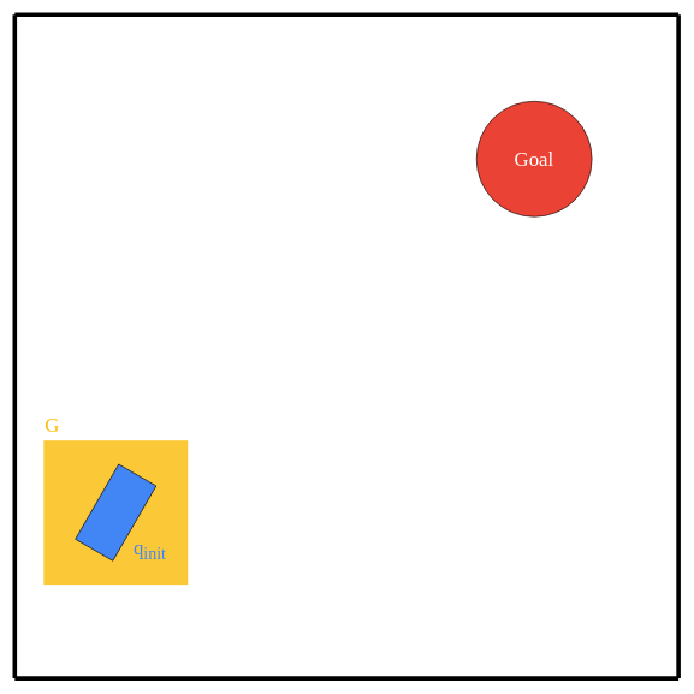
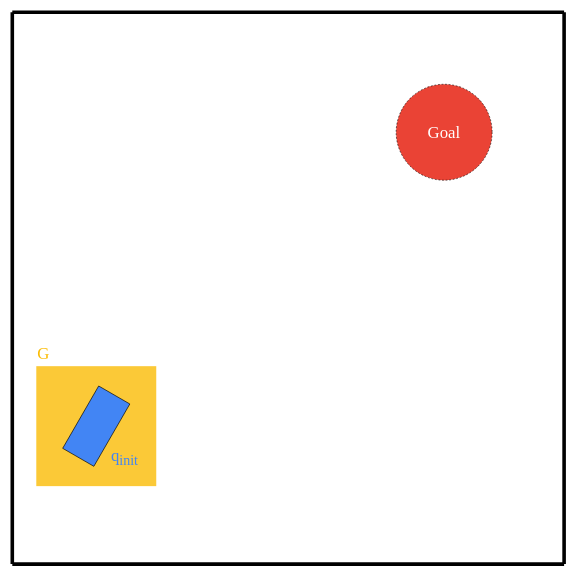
  <mxCell id="0" />
  <mxCell id="1" parent="0" />
  <mxCell id="2" value="" style="whiteSpace=wrap;html=1;aspect=fixed;shadow=0;glass=0;comic=0;strokeColor=none;fillColor=#FBBC05;opacity=80;" vertex="1" parent="1"><mxGeometry x="60" y="610" width="200" height="200" as="geometry" /></mxCell>
  <mxCell id="3" value="" style="rounded=0;whiteSpace=wrap;html=1;fillColor=#4285F4;strokeColor=#000000;rotation=-60;" vertex="1" parent="1"><mxGeometry x="100" y="680" width="120" height="60" as="geometry" /></mxCell>
- <mxCell id="4" value="&lt;font style=&quot;font-size: 28px&quot; color=&quot;#ffffff&quot;&gt;Goal&lt;/font&gt;" style="ellipse;whiteSpace=wrap;html=1;aspect=fixed;strokeColor=#000000;fillColor=#EA4335;fontFamily=Computer Modern;FType=g;" vertex="1" parent="1"><mxGeometry x="660" y="140" width="160" height="160" as="geometry" /></mxCell>
+ <mxCell id="4" value="&lt;font style=&quot;font-size: 28px&quot; color=&quot;#ffffff&quot;&gt;Goal&lt;/font&gt;" style="ellipse;whiteSpace=wrap;html=1;aspect=fixed;strokeColor=#000000;fillColor=#EA4335;fontFamily=Computer Modern;FType=g;dashed=1;" vertex="1" parent="1"><mxGeometry x="660" y="140" width="160" height="160" as="geometry" /></mxCell>
  <mxCell id="5" value="&lt;font style=&quot;font-size: 28px&quot; face=&quot;Computer Modern&quot; color=&quot;#4285f4&quot;&gt;q&lt;sub&gt;init&lt;/sub&gt;&lt;/font&gt;" style="text;html=1;strokeColor=none;fillColor=none;align=center;verticalAlign=middle;whiteSpace=wrap;rounded=0;rotation=0;" vertex="1" parent="1"><mxGeometry x="170" y="740" width="75" height="42.16" as="geometry" /></mxCell>
  <mxCell id="6" value="&lt;font face=&quot;Computer Modern&quot; color=&quot;#fbbc05&quot;&gt;&lt;span style=&quot;font-size: 28px&quot;&gt;G&lt;/span&gt;&lt;/font&gt;" style="text;html=1;strokeColor=none;fillColor=none;align=left;verticalAlign=middle;whiteSpace=wrap;rounded=0;rotation=0;" vertex="1" parent="1"><mxGeometry x="60" y="567.84" width="55" height="42.16" as="geometry" /></mxCell>
  <mxCell id="7" value="" style="endArrow=none;html=1;strokeColor=#000000;strokeWidth=6;fontColor=#FFFFFF;" edge="1" parent="1"><mxGeometry width="50" height="50" relative="1" as="geometry"><mxPoint x="20" y="940" as="sourcePoint" /><mxPoint x="20" y="20" as="targetPoint" /></mxGeometry></mxCell>
  <mxCell id="8" value="" style="endArrow=none;html=1;strokeColor=#000000;strokeWidth=6;fontColor=#FFFFFF;" edge="1" parent="1"><mxGeometry width="50" height="50" relative="1" as="geometry"><mxPoint x="940" y="940" as="sourcePoint" /><mxPoint x="940" y="20" as="targetPoint" /></mxGeometry></mxCell>
  <mxCell id="9" value="" style="endArrow=none;html=1;strokeColor=#000000;strokeWidth=6;fontColor=#FFFFFF;" edge="1" parent="1"><mxGeometry width="50" height="50" relative="1" as="geometry"><mxPoint x="20" y="940" as="sourcePoint" /><mxPoint x="940" y="940" as="targetPoint" /></mxGeometry></mxCell>
  <mxCell id="10" value="" style="endArrow=none;html=1;strokeColor=#000000;strokeWidth=6;fontColor=#FFFFFF;" edge="1" parent="1"><mxGeometry width="50" height="50" relative="1" as="geometry"><mxPoint x="20" y="20" as="sourcePoint" /><mxPoint x="940" y="20" as="targetPoint" /></mxGeometry></mxCell>
